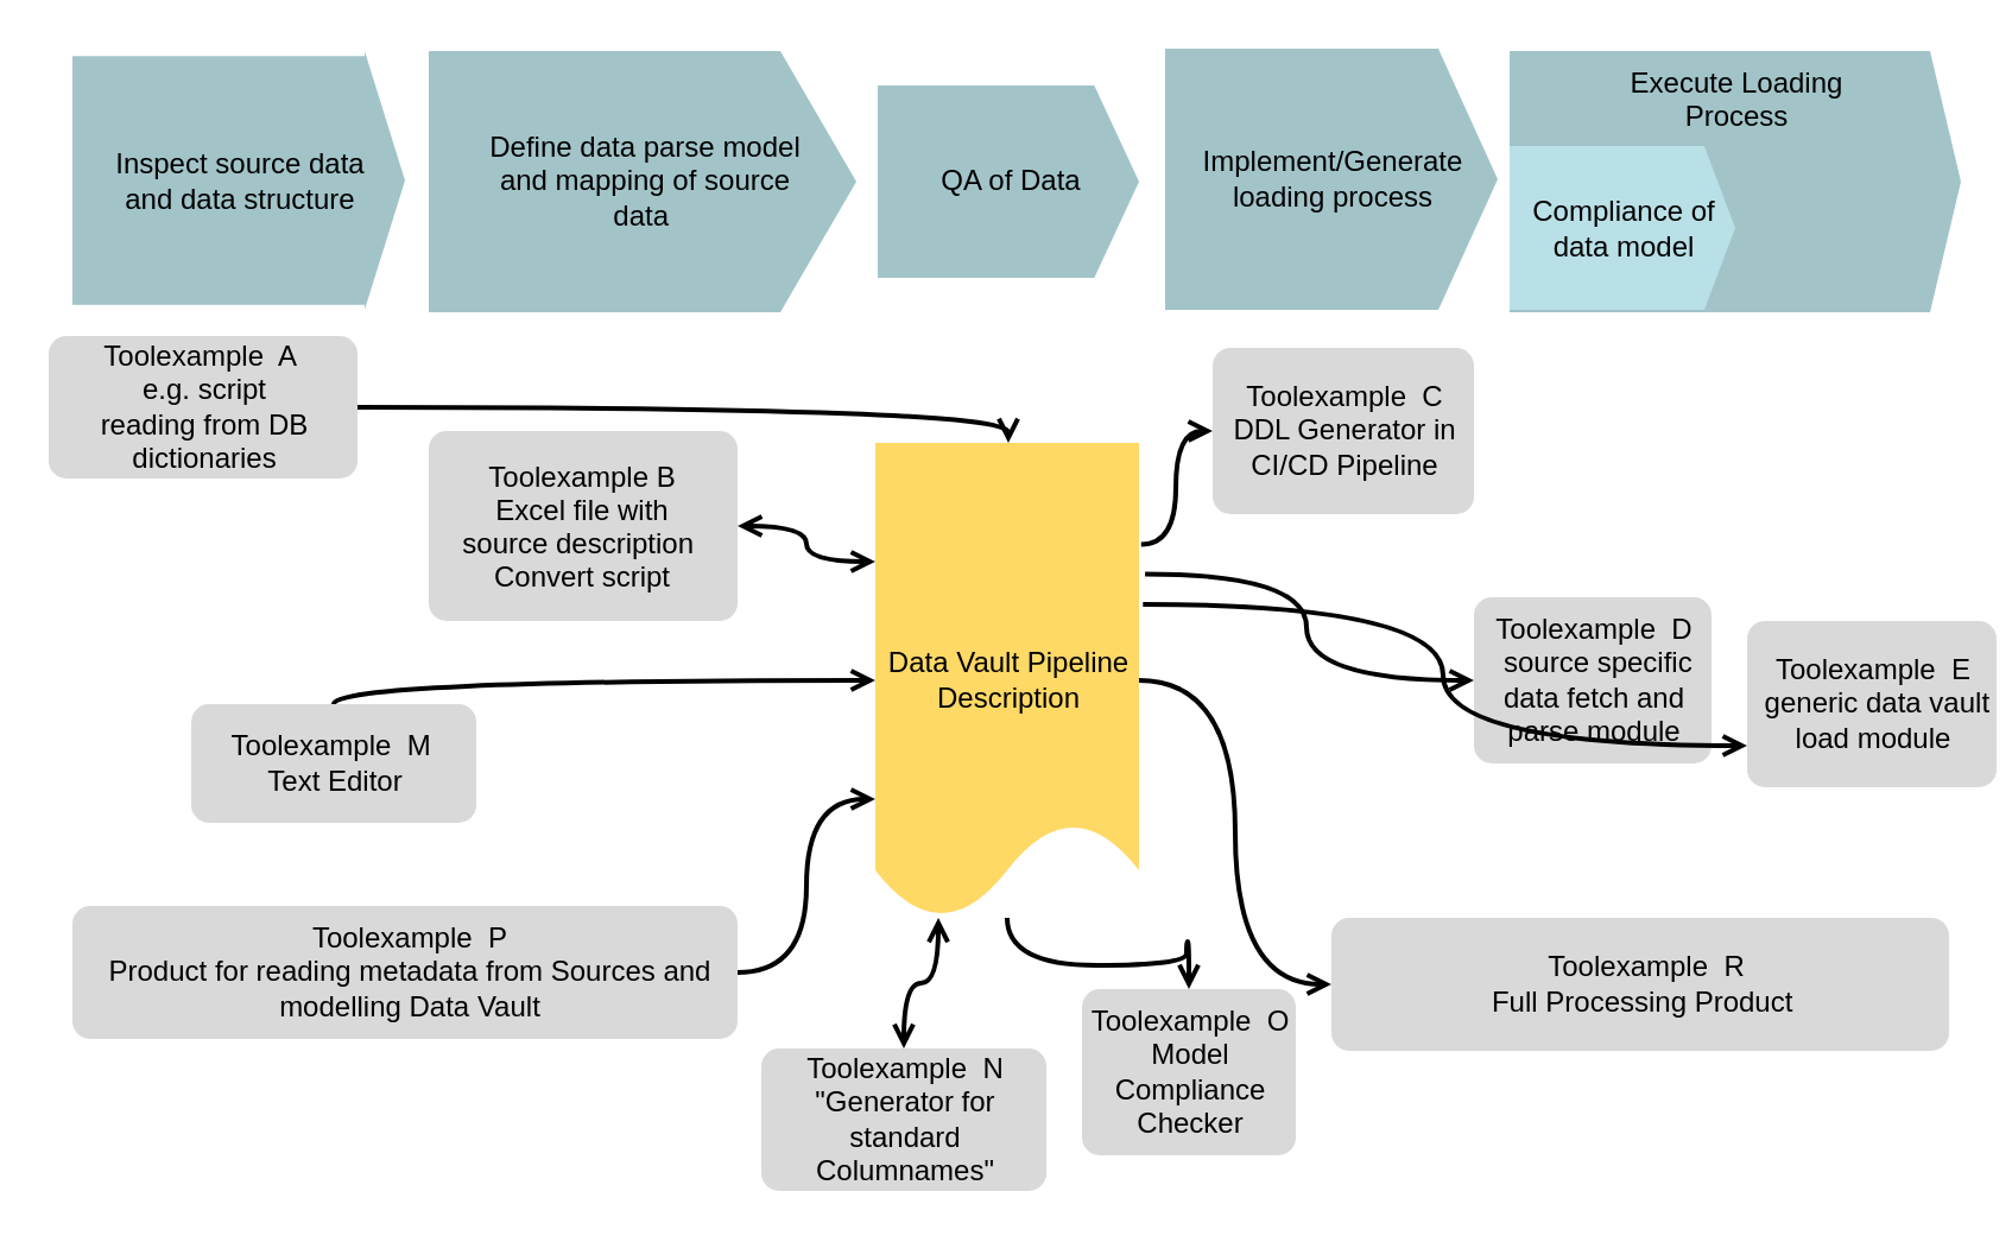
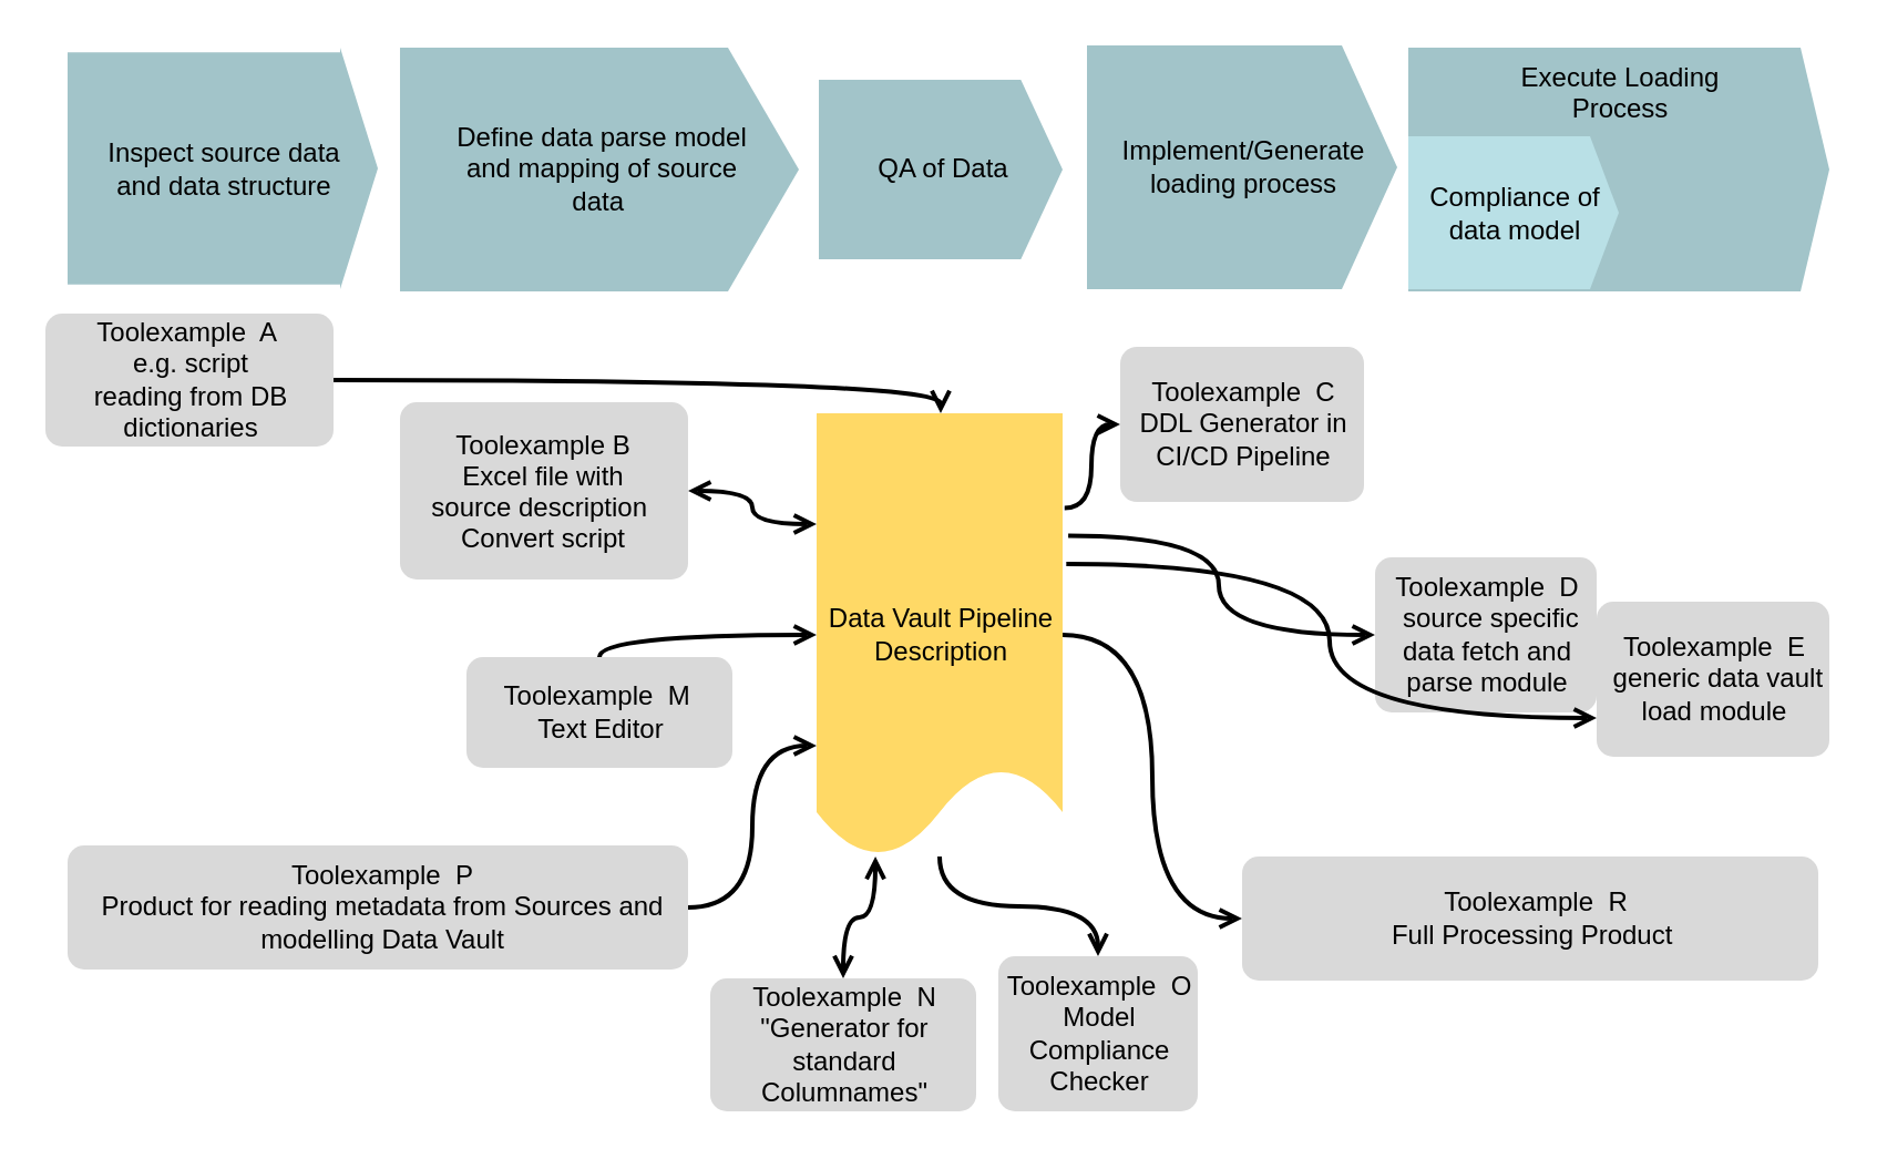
  <mxCell id="0" />
  <mxCell id="1" value="Layer 0" parent="0" />
  <mxCell id="2" value="&lt;div style=&quot;width: 121.8px;height:auto;word-break: break-word;&quot;&gt;&lt;div align=&quot;center&quot;&gt;&lt;font face=&quot;Arial&quot;&gt;Execute Loading Process&lt;/font&gt;&lt;/div&gt;&lt;/div&gt;" style="shape=mxgraph.arrows2.arrow;dy=0;dx=13;notch=0;shadow=0;strokeWidth=0;strokeColor=none;fillColor=#a2c4c9;opacity=100.0;html=1;nl2Br=0;verticalAlign=top;align=center;spacingLeft=2.6;spacingRight=0;whiteSpace=wrap;gliffyId=6;" parent="1" vertex="1"><mxGeometry x="635" y="21" width="190" height="110" as="geometry" /></mxCell>
  <mxCell id="3" style="edgeStyle=orthogonalEdgeStyle;shape=filledEdge;curved=1;rounded=0;orthogonalLoop=1;jettySize=auto;html=1;entryX=0.5;entryY=0;entryDx=0;entryDy=0;labelBackgroundColor=default;strokeColor=#000000;strokeWidth=2;fontFamily=Helvetica;fontSize=11;fontColor=default;startArrow=none;startFill=0;endArrow=open;endFill=0;startSize=6;endSize=6;fillColor=none;" parent="1" source="4" target="25" edge="1"><mxGeometry relative="1" as="geometry" /></mxCell>
  <mxCell id="4" value="Data Vault&#10;Pipeline Description" style="shape=document;size=0.2;shadow=0;strokeWidth=0;strokeColor=none;fillColor=#ffd966;opacity=100.0;nl2Br=0;verticalAlign=middle;align=center;spacingLeft=2.6;spacingRight=0;whiteSpace=wrap;gliffyId=0;" parent="1" vertex="1"><mxGeometry x="368" y="186" width="111" height="200" as="geometry" /></mxCell>
  <mxCell id="5" value="&lt;div style=&quot;width: 141.0px;height:auto;word-break: break-word;&quot;&gt;&lt;div align=&quot;center&quot;&gt;&lt;font face=&quot;Arial&quot;&gt;Define data parse model and mapping of source data&amp;nbsp;&lt;/font&gt;&lt;/div&gt;&lt;/div&gt;" style="shape=mxgraph.arrows2.arrow;dy=0;dx=32;notch=0;shadow=0;strokeWidth=0;strokeColor=none;fillColor=#a2c4c9;opacity=100.0;html=1;nl2Br=0;verticalAlign=middle;align=center;spacingLeft=3.0;spacingRight=0;whiteSpace=wrap;gliffyId=2;" parent="1" vertex="1"><mxGeometry x="180" y="21" width="180" height="110" as="geometry" /></mxCell>
  <mxCell id="6" value="&lt;div style=&quot;width: 121.8px;height:auto;word-break: break-word;&quot;&gt;&lt;div align=&quot;center&quot;&gt;Inspect source data and data structure&lt;/div&gt;&lt;/div&gt;" style="shape=mxgraph.arrows2.arrow;dy=0.04;dx=17;notch=0;shadow=0;strokeWidth=0;strokeColor=none;fillColor=#a2c4c9;opacity=100.0;html=1;nl2Br=0;verticalAlign=middle;align=center;spacingLeft=2.6;spacingRight=0;whiteSpace=wrap;gliffyId=4;" parent="1" vertex="1"><mxGeometry x="30" y="21" width="140" height="109" as="geometry" /></mxCell>
  <mxCell id="7" value="Compliance of data model" style="shape=mxgraph.arrows2.arrow;dy=0;dx=13;notch=0;shadow=0;strokeWidth=0;strokeColor=none;fillColor=#B9E0E6;opacity=100.0;nl2Br=0;verticalAlign=middle;align=center;spacingLeft=2.6;spacingRight=0;whiteSpace=wrap;gliffyId=6;" parent="1" vertex="1"><mxGeometry x="635" y="61" width="95" height="69" as="geometry" /></mxCell>
  <mxCell id="8" value="&lt;div style=&quot;width: 131.4px;height:auto;word-break: break-word;&quot;&gt;&lt;div align=&quot;center&quot;&gt;&lt;font face=&quot;Arial&quot;&gt;Implement/Generate&lt;/font&gt;&lt;/div&gt;&lt;div align=&quot;center&quot;&gt;&lt;font face=&quot;Arial&quot;&gt;loading process&lt;/font&gt;&lt;/div&gt;&lt;/div&gt;" style="shape=mxgraph.arrows2.arrow;dy=0;dx=25;notch=0;shadow=0;strokeWidth=0;strokeColor=none;fillColor=#a2c4c9;opacity=100.0;html=1;nl2Br=0;verticalAlign=middle;align=center;spacingLeft=2.8;spacingRight=0;whiteSpace=wrap;gliffyId=8;" parent="1" vertex="1"><mxGeometry x="490" y="20" width="140" height="110" as="geometry" /></mxCell>
  <mxCell id="9" style="shape=filledEdge;strokeWidth=2;strokeColor=#000000;fillColor=none;startArrow=none;startFill=0;startSize=6;endArrow=open;endFill=0;endSize=6;rounded=0;curved=1;edgeStyle=orthogonalEdgeStyle;gliffyId=20;edgeStyle=orthogonalEdgeStyle;" parent="1" source="15" target="4" edge="1"><mxGeometry width="210" height="50" relative="1" as="geometry"><Array as="points"><mxPoint x="424" y="171" /></Array></mxGeometry></mxCell>
  <mxCell id="10" style="shape=filledEdge;strokeWidth=2;strokeColor=#000000;fillColor=none;startArrow=open;startFill=0;startSize=6;endArrow=open;endFill=0;endSize=6;edgeStyle=orthogonalEdgeStyle;gliffyId=23;edgeStyle=orthogonalEdgeStyle;entryX=0;entryY=0.25;entryDx=0;entryDy=0;curved=1;" parent="1" source="14" target="4" edge="1"><mxGeometry width="210" height="50" relative="1" as="geometry" /></mxCell>
  <mxCell id="11" style="shape=filledEdge;strokeWidth=2;strokeColor=#000000;fillColor=none;startArrow=none;startFill=0;startSize=6;endArrow=open;endFill=0;endSize=6;rounded=0;curved=1;edgeStyle=orthogonalEdgeStyle;gliffyId=24;edgeStyle=orthogonalEdgeStyle;exitX=1;exitY=0.5;exitDx=0;exitDy=0;entryX=0;entryY=0.75;entryDx=0;entryDy=0;" parent="1" source="13" target="4" edge="1"><mxGeometry width="210" height="50" relative="1" as="geometry" /></mxCell>
  <mxCell id="12" value="&lt;div style=&quot;width: 304.2px;height:auto;word-break: break-word;&quot;&gt;&lt;div align=&quot;center&quot;&gt;&lt;span style=&quot;font-family: Arial; font-size: 12px; text-decoration: none; line-height: 14px;&quot;&gt;Toolexample&amp;nbsp;&lt;span style=&quot;background-color: initial;&quot;&gt;&amp;nbsp;&lt;/span&gt;R&lt;/span&gt;&lt;/div&gt;&lt;div align=&quot;center&quot;&gt;&lt;font face=&quot;Arial&quot;&gt;Full Processing Product&amp;nbsp;&lt;/font&gt;&lt;/div&gt;&lt;/div&gt;" style="shape=rect;rounded=1;arcSize=15;absoluteArcSize=1;shadow=0;strokeWidth=0;strokeColor=none;fillColor=#d9d9d9;opacity=100.0;html=1;nl2Br=0;verticalAlign=middle;align=center;spacingLeft=6.4;spacingRight=0;whiteSpace=wrap;gliffyId=14;" parent="1" vertex="1"><mxGeometry x="560" y="386" width="260" height="56" as="geometry" /></mxCell>
  <mxCell id="13" value="&lt;div style=&quot;width: 265.8px;height:auto;word-break: break-word;&quot;&gt;&lt;div align=&quot;center&quot;&gt;&lt;span style=&quot;font-family: Arial; font-size: 12px; text-decoration: none; line-height: 0;&quot;&gt;&lt;span style=&quot;text-decoration: none; line-height: 14px;&quot;&gt;Toolexample&amp;nbsp;&lt;span style=&quot;background-color: initial;&quot;&gt;&amp;nbsp;&lt;/span&gt;P&lt;br&gt;Product for reading metadata from Sources and modelling Data Vault&lt;/span&gt;&lt;/span&gt;&lt;/div&gt;&lt;/div&gt;" style="shape=rect;rounded=1;arcSize=15;absoluteArcSize=1;shadow=0;strokeWidth=0;strokeColor=none;fillColor=#d9d9d9;opacity=100.0;html=1;nl2Br=0;verticalAlign=middle;align=center;spacingLeft=5.6;spacingRight=0;whiteSpace=wrap;gliffyId=18;" parent="1" vertex="1"><mxGeometry x="30" y="381" width="280" height="56" as="geometry" /></mxCell>
  <mxCell id="14" value="Toolexample B&#10;Excel file with &#10;source description &#10;Convert script" style="shape=rect;rounded=1;arcSize=15;absoluteArcSize=1;shadow=0;strokeWidth=0;strokeColor=none;fillColor=#d9d9d9;opacity=100.0;nl2Br=0;verticalAlign=middle;align=center;spacingLeft=0;spacingRight=0;gliffyId=12;spacing=0;" parent="1" vertex="1"><mxGeometry x="180" y="181" width="130" height="80" as="geometry" /></mxCell>
  <mxCell id="15" value="&lt;div style=&quot;width: 93.0px;height:auto;word-break: break-word;&quot;&gt;&lt;div align=&quot;center&quot;&gt;&lt;span style=&quot;font-family: Arial; font-size: 12px; text-decoration: none; line-height: 0;&quot;&gt;&lt;span style=&quot;text-decoration: none; line-height: 14px;&quot; class=&quot;&quot;&gt;Toolexample&amp;nbsp; A&amp;nbsp;&lt;/span&gt;&lt;/span&gt;&lt;/div&gt;&lt;div align=&quot;center&quot;&gt;&lt;span style=&quot;font-family: Arial; font-size: 12px; text-decoration: none; line-height: 0;&quot;&gt;&lt;span style=&quot;text-decoration: none; line-height: 14px;&quot; class=&quot;&quot;&gt;e.g. script reading from DB dictionaries&lt;/span&gt;&lt;/span&gt;&lt;/div&gt;&lt;/div&gt;" style="shape=rect;rounded=1;arcSize=15;absoluteArcSize=1;shadow=0;strokeWidth=0;strokeColor=none;fillColor=#d9d9d9;opacity=100.0;html=1;nl2Br=0;verticalAlign=middle;align=center;spacingLeft=2.0;spacingRight=0;whiteSpace=wrap;gliffyId=10;" parent="1" vertex="1"><mxGeometry x="20" y="141" width="130" height="60" as="geometry" /></mxCell>
  <mxCell id="16" style="shape=filledEdge;strokeWidth=2;strokeColor=#000000;fillColor=none;startArrow=none;startFill=0;startSize=6;endArrow=open;endFill=0;endSize=6;rounded=0;curved=1;edgeStyle=orthogonalEdgeStyle;gliffyId=28;edgeStyle=orthogonalEdgeStyle;exitX=1.008;exitY=0.214;exitDx=0;exitDy=0;exitPerimeter=0;entryX=0;entryY=0.5;entryDx=0;entryDy=0;" parent="1" source="4" target="17" edge="1"><mxGeometry width="210" height="50" relative="1" as="geometry"><mxPoint x="490" y="368.9" as="sourcePoint" /><mxPoint x="560" y="181" as="targetPoint" /></mxGeometry></mxCell>
- <mxCell id="17" value="Toolexample  C&#10; DDL Generator in  CI/CD Pipeline" style="shape=rect;rounded=1;arcSize=15;absoluteArcSize=1;shadow=0;strokeWidth=0;strokeColor=none;fillColor=#d9d9d9;opacity=100.0;nl2Br=0;verticalAlign=middle;align=center;spacingLeft=2.0;spacingRight=0;whiteSpace=wrap;gliffyId=12;" parent="1" vertex="1"><mxGeometry x="510" y="146" width="110" height="70" as="geometry" /></mxCell>
+ <mxCell id="17" value="Toolexample  C&#10; DDL Generator in  CI/CD Pipeline" style="shape=rect;rounded=1;arcSize=15;absoluteArcSize=1;shadow=0;strokeWidth=0;strokeColor=none;fillColor=#d9d9d9;opacity=100.0;nl2Br=0;verticalAlign=middle;align=center;spacingLeft=2.0;spacingRight=0;whiteSpace=wrap;gliffyId=12;" parent="1" vertex="1"><mxGeometry x="505" y="156" width="110" height="70" as="geometry" /></mxCell>
  <mxCell id="18" value="Toolexample  D&#10; source specific data fetch and parse module" style="shape=rect;rounded=1;arcSize=15;absoluteArcSize=1;shadow=0;strokeWidth=0;strokeColor=none;fillColor=#d9d9d9;opacity=100.0;nl2Br=0;verticalAlign=middle;align=center;spacingLeft=2.0;spacingRight=0;gliffyId=12;whiteSpace=wrap;" parent="1" vertex="1"><mxGeometry x="620" y="251" width="100" height="70" as="geometry" /></mxCell>
- <mxCell id="19" value="Toolexample  E&#10; generic data vault load module" style="shape=rect;rounded=1;arcSize=15;absoluteArcSize=1;shadow=0;strokeWidth=0;strokeColor=none;fillColor=#d9d9d9;opacity=100.0;nl2Br=0;verticalAlign=middle;align=center;spacingLeft=2.0;spacingRight=0;gliffyId=12;whiteSpace=wrap;" parent="1" vertex="1"><mxGeometry x="735" y="261" width="105" height="70" as="geometry" /></mxCell>
+ <mxCell id="19" value="Toolexample  E&#10; generic data vault load module" style="shape=rect;rounded=1;arcSize=15;absoluteArcSize=1;shadow=0;strokeWidth=0;strokeColor=none;fillColor=#d9d9d9;opacity=100.0;nl2Br=0;verticalAlign=middle;align=center;spacingLeft=2.0;spacingRight=0;gliffyId=12;whiteSpace=wrap;" parent="1" vertex="1"><mxGeometry x="720" y="271" width="105" height="70" as="geometry" /></mxCell>
  <mxCell id="20" style="shape=filledEdge;strokeWidth=2;strokeColor=#000000;fillColor=none;startArrow=none;startFill=0;startSize=6;endArrow=open;endFill=0;endSize=6;rounded=0;curved=1;edgeStyle=orthogonalEdgeStyle;gliffyId=28;edgeStyle=orthogonalEdgeStyle;exitX=1.023;exitY=0.276;exitDx=0;exitDy=0;exitPerimeter=0;" parent="1" source="4" target="18" edge="1"><mxGeometry width="210" height="50" relative="1" as="geometry"><mxPoint x="491.04" y="223.916" as="sourcePoint" /><mxPoint x="530" y="166" as="targetPoint" /></mxGeometry></mxCell>
  <mxCell id="21" style="shape=filledEdge;strokeWidth=2;strokeColor=#000000;fillColor=none;startArrow=none;startFill=0;startSize=6;endArrow=open;endFill=0;endSize=6;rounded=0;curved=1;edgeStyle=orthogonalEdgeStyle;gliffyId=28;edgeStyle=orthogonalEdgeStyle;exitX=1.015;exitY=0.34;exitDx=0;exitDy=0;exitPerimeter=0;entryX=0;entryY=0.75;entryDx=0;entryDy=0;" parent="1" source="4" target="19" edge="1"><mxGeometry width="210" height="50" relative="1" as="geometry"><mxPoint x="492.99" y="242.144" as="sourcePoint" /><mxPoint x="690" y="206" as="targetPoint" /></mxGeometry></mxCell>
  <mxCell id="22" value="&lt;div style=&quot;width: 141.0px;height:auto;word-break: break-word;&quot;&gt;&lt;div align=&quot;center&quot;&gt;&lt;font face=&quot;Arial&quot;&gt;QA of Data&lt;/font&gt;&lt;/div&gt;&lt;/div&gt;" style="shape=mxgraph.arrows2.arrow;dy=0;dx=18.83;notch=0;shadow=0;strokeWidth=0;strokeColor=none;fillColor=#a2c4c9;opacity=100.0;html=1;nl2Br=0;verticalAlign=middle;align=center;spacingLeft=3.0;spacingRight=0;whiteSpace=wrap;gliffyId=2;" parent="1" vertex="1"><mxGeometry x="369" y="35.5" width="110" height="81" as="geometry" /></mxCell>
- <mxCell id="23" value="&lt;div style=&quot;width: 93.0px;height:auto;word-break: break-word;&quot;&gt;&lt;div align=&quot;center&quot;&gt;Toolexample&amp;nbsp;&lt;span style=&quot;font-family: Arial; background-color: initial;&quot;&gt;&amp;nbsp;M&amp;nbsp;&lt;/span&gt;&lt;/div&gt;&lt;div align=&quot;center&quot;&gt;&lt;font face=&quot;Arial&quot;&gt;Text Editor&lt;/font&gt;&lt;/div&gt;&lt;/div&gt;" style="shape=rect;rounded=1;arcSize=15;absoluteArcSize=1;shadow=0;strokeWidth=0;strokeColor=none;fillColor=#d9d9d9;opacity=100.0;html=1;nl2Br=0;verticalAlign=middle;align=center;spacingLeft=2.0;spacingRight=0;whiteSpace=wrap;gliffyId=12;" parent="1" vertex="1"><mxGeometry x="80" y="296" width="120" height="50" as="geometry" /></mxCell>
+ <mxCell id="23" value="&lt;div style=&quot;width: 93.0px;height:auto;word-break: break-word;&quot;&gt;&lt;div align=&quot;center&quot;&gt;Toolexample&amp;nbsp;&lt;span style=&quot;font-family: Arial; background-color: initial;&quot;&gt;&amp;nbsp;M&amp;nbsp;&lt;/span&gt;&lt;/div&gt;&lt;div align=&quot;center&quot;&gt;&lt;font face=&quot;Arial&quot;&gt;Text Editor&lt;/font&gt;&lt;/div&gt;&lt;/div&gt;" style="shape=rect;rounded=1;arcSize=15;absoluteArcSize=1;shadow=0;strokeWidth=0;strokeColor=none;fillColor=#d9d9d9;opacity=100.0;html=1;nl2Br=0;verticalAlign=middle;align=center;spacingLeft=2.0;spacingRight=0;whiteSpace=wrap;gliffyId=12;" parent="1" vertex="1"><mxGeometry x="210" y="296" width="120" height="50" as="geometry" /></mxCell>
  <mxCell id="24" style="shape=filledEdge;strokeWidth=2;strokeColor=#000000;fillColor=none;startArrow=none;startFill=0;startSize=6;endArrow=open;endFill=0;endSize=6;edgeStyle=orthogonalEdgeStyle;gliffyId=23;edgeStyle=orthogonalEdgeStyle;curved=1;exitX=0.5;exitY=0;exitDx=0;exitDy=0;" parent="1" source="23" target="4" edge="1"><mxGeometry width="210" height="50" relative="1" as="geometry"><mxPoint x="210" y="266" as="sourcePoint" /><mxPoint x="369" y="231" as="targetPoint" /></mxGeometry></mxCell>
- <mxCell id="25" value="Toolexample  O&#10;Model Compliance Checker" style="shape=rect;rounded=1;arcSize=15;absoluteArcSize=1;shadow=0;strokeWidth=0;strokeColor=none;fillColor=#d9d9d9;opacity=100.0;nl2Br=0;verticalAlign=middle;align=center;spacingLeft=2.0;spacingRight=0;whiteSpace=wrap;gliffyId=12;" parent="1" vertex="1"><mxGeometry x="455" y="416" width="90" height="70" as="geometry" /></mxCell>
+ <mxCell id="25" value="Toolexample  O&#10;Model Compliance Checker" style="shape=rect;rounded=1;arcSize=15;absoluteArcSize=1;shadow=0;strokeWidth=0;strokeColor=none;fillColor=#d9d9d9;opacity=100.0;nl2Br=0;verticalAlign=middle;align=center;spacingLeft=2.0;spacingRight=0;whiteSpace=wrap;gliffyId=12;" parent="1" vertex="1"><mxGeometry x="450" y="431" width="90" height="70" as="geometry" /></mxCell>
  <mxCell id="26" style="shape=filledEdge;strokeWidth=2;strokeColor=#000000;fillColor=none;startArrow=none;startFill=0;startSize=6;endArrow=open;endFill=0;endSize=6;rounded=0;curved=1;edgeStyle=orthogonalEdgeStyle;gliffyId=28;edgeStyle=orthogonalEdgeStyle;" parent="1" source="4" target="12" edge="1"><mxGeometry width="210" height="50" relative="1" as="geometry"><mxPoint x="500.95" y="249" as="sourcePoint" /><mxPoint x="730" y="298.5" as="targetPoint" /></mxGeometry></mxCell>
  <mxCell id="27" value="&lt;div style=&quot;width: 93.0px;height:auto;word-break: break-word;&quot;&gt;&lt;div align=&quot;center&quot;&gt;Toolexample&amp;nbsp;&lt;span style=&quot;font-family: Arial; background-color: initial;&quot;&gt;&amp;nbsp;&lt;/span&gt;&lt;font face=&quot;Arial&quot;&gt;N&lt;/font&gt;&lt;/div&gt;&lt;div align=&quot;center&quot;&gt;&lt;font face=&quot;Arial&quot;&gt;&quot;Generator for standard Columnames&quot;&lt;/font&gt;&lt;/div&gt;&lt;/div&gt;" style="shape=rect;rounded=1;arcSize=15;absoluteArcSize=1;shadow=0;strokeWidth=0;strokeColor=none;fillColor=#d9d9d9;opacity=100.0;html=1;nl2Br=0;verticalAlign=middle;align=center;spacingLeft=2.0;spacingRight=0;whiteSpace=wrap;gliffyId=12;" parent="1" vertex="1"><mxGeometry x="320" y="441" width="120" height="60" as="geometry" /></mxCell>
  <mxCell id="28" style="edgeStyle=orthogonalEdgeStyle;shape=filledEdge;curved=1;rounded=0;orthogonalLoop=1;jettySize=auto;html=1;labelBackgroundColor=default;strokeColor=#000000;strokeWidth=2;fontFamily=Helvetica;fontSize=11;fontColor=default;startArrow=open;startFill=0;endArrow=open;endFill=0;startSize=6;endSize=6;fillColor=none;exitX=0.239;exitY=1;exitDx=0;exitDy=0;exitPerimeter=0;" parent="1" source="4" target="27" edge="1"><mxGeometry relative="1" as="geometry"><mxPoint x="429" y="381" as="sourcePoint" /><mxPoint x="505" y="441" as="targetPoint" /></mxGeometry></mxCell>
